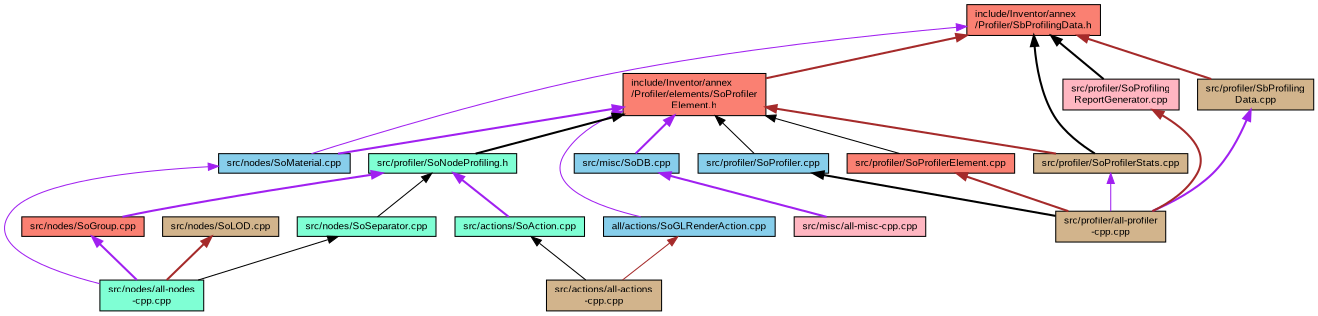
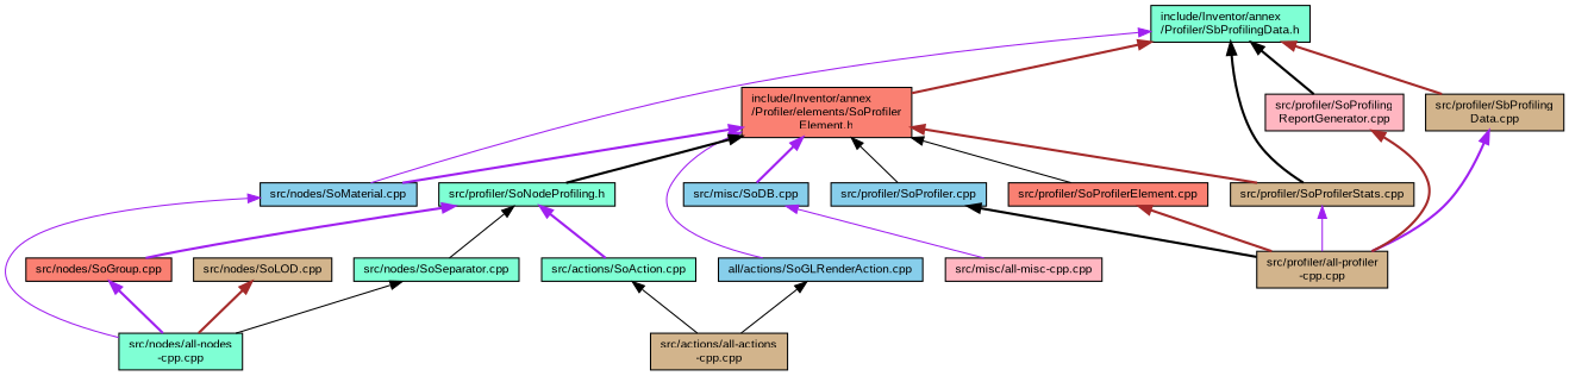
  digraph {
    fontname="Liberation Sans"
    node [color=black fillcolor=tan fontname="Liberation Sans" fontsize=10 shape=record style=filled]
    edge [color=purple dir=back fontname="Liberation Sans" fontsize=10 labelfontname=Helvetica labelfontsize=10 style=bold]
-   n1 [fillcolor=salmon fontcolor=black height=0.2 label="include/Inventor/annex\l/Profiler/SbProfilingData.h" width=0.4]
+   n1 [fillcolor=aquamarine fontcolor=black height=0.2 label="include/Inventor/annex\l/Profiler/SbProfilingData.h" width=0.4]
    n2 [fillcolor=skyblue height=0.2 label="src/nodes/SoMaterial.cpp" width=0.4]
    n3 [height=0.2 label="src/profiler/SbProfiling\lData.cpp" width=0.4]
    n4 [height=0.2 label="src/profiler/SoProfilerStats.cpp" width=0.4]
    n5 [fillcolor=lightpink height=0.2 label="src/profiler/SoProfiling\lReportGenerator.cpp" width=0.4]
    n6 [fillcolor=salmon height=0.2 label="include/Inventor/annex\l/Profiler/elements/SoProfiler\lElement.h" width=0.4]
    n7 [fillcolor=aquamarine height=0.2 label="src/nodes/all-nodes\l-cpp.cpp" width=0.4]
    n8 [height=0.2 label="src/profiler/all-profiler\l-cpp.cpp" width=0.4]
    n9 [fillcolor=skyblue height=0.2 label="all/actions/SoGLRenderAction.cpp" width=0.4]
    n10 [fillcolor=skyblue height=0.2 label="src/misc/SoDB.cpp" width=0.4]
    n11 [fillcolor=aquamarine height=0.2 label="src/profiler/SoNodeProfiling.h" width=0.4]
    n12 [fillcolor=skyblue height=0.2 label="src/profiler/SoProfiler.cpp" width=0.4]
    n13 [fillcolor=salmon height=0.2 label="src/profiler/SoProfilerElement.cpp" width=0.4]
    n14 [height=0.2 label="src/actions/all-actions\l-cpp.cpp" width=0.4]
    n15 [fillcolor=lightpink height=0.2 label="src/misc/all-misc-cpp.cpp" width=0.4]
    n16 [fillcolor=aquamarine height=0.2 label="src/actions/SoAction.cpp" width=0.4]
    n17 [fillcolor=salmon height=0.2 label="src/nodes/SoGroup.cpp" width=0.4]
    n18 [fillcolor=aquamarine height=0.2 label="src/nodes/SoSeparator.cpp" width=0.4]
    n19 [height=0.2 label="src/nodes/SoLOD.cpp" width=0.4]
    n1 -> n2 [style=solid]
    n1 -> n3 [color=brown]
    n1 -> n4 [color=black]
    n1 -> n5 [color=black]
    n1 -> n6 [color=brown]
    n2 -> n7 [style=solid]
    n3 -> n8
    n4 -> n8 [style=solid]
    n5 -> n8 [color=brown]
    n6 -> n2
    n6 -> n4 [color=brown]
    n6 -> n9 [style=solid]
    n6 -> n10
    n6 -> n11 [color=black]
    n6 -> n12 [color=black style=solid]
    n6 -> n13 [color=black style=solid]
-   n9 -> n14 [color=brown style=solid]
-   n10 -> n15
+   n9 -> n14 [color=black style=solid]
+   n10 -> n15 [style=solid]
    n11 -> n16
    n11 -> n17
    n11 -> n18 [color=black style=solid]
    n12 -> n8 [color=black]
    n13 -> n8 [color=brown]
    n16 -> n14 [color=black style=solid]
    n17 -> n7
    n18 -> n7 [color=black style=solid]
    n19 -> n7 [color=brown]
  }
